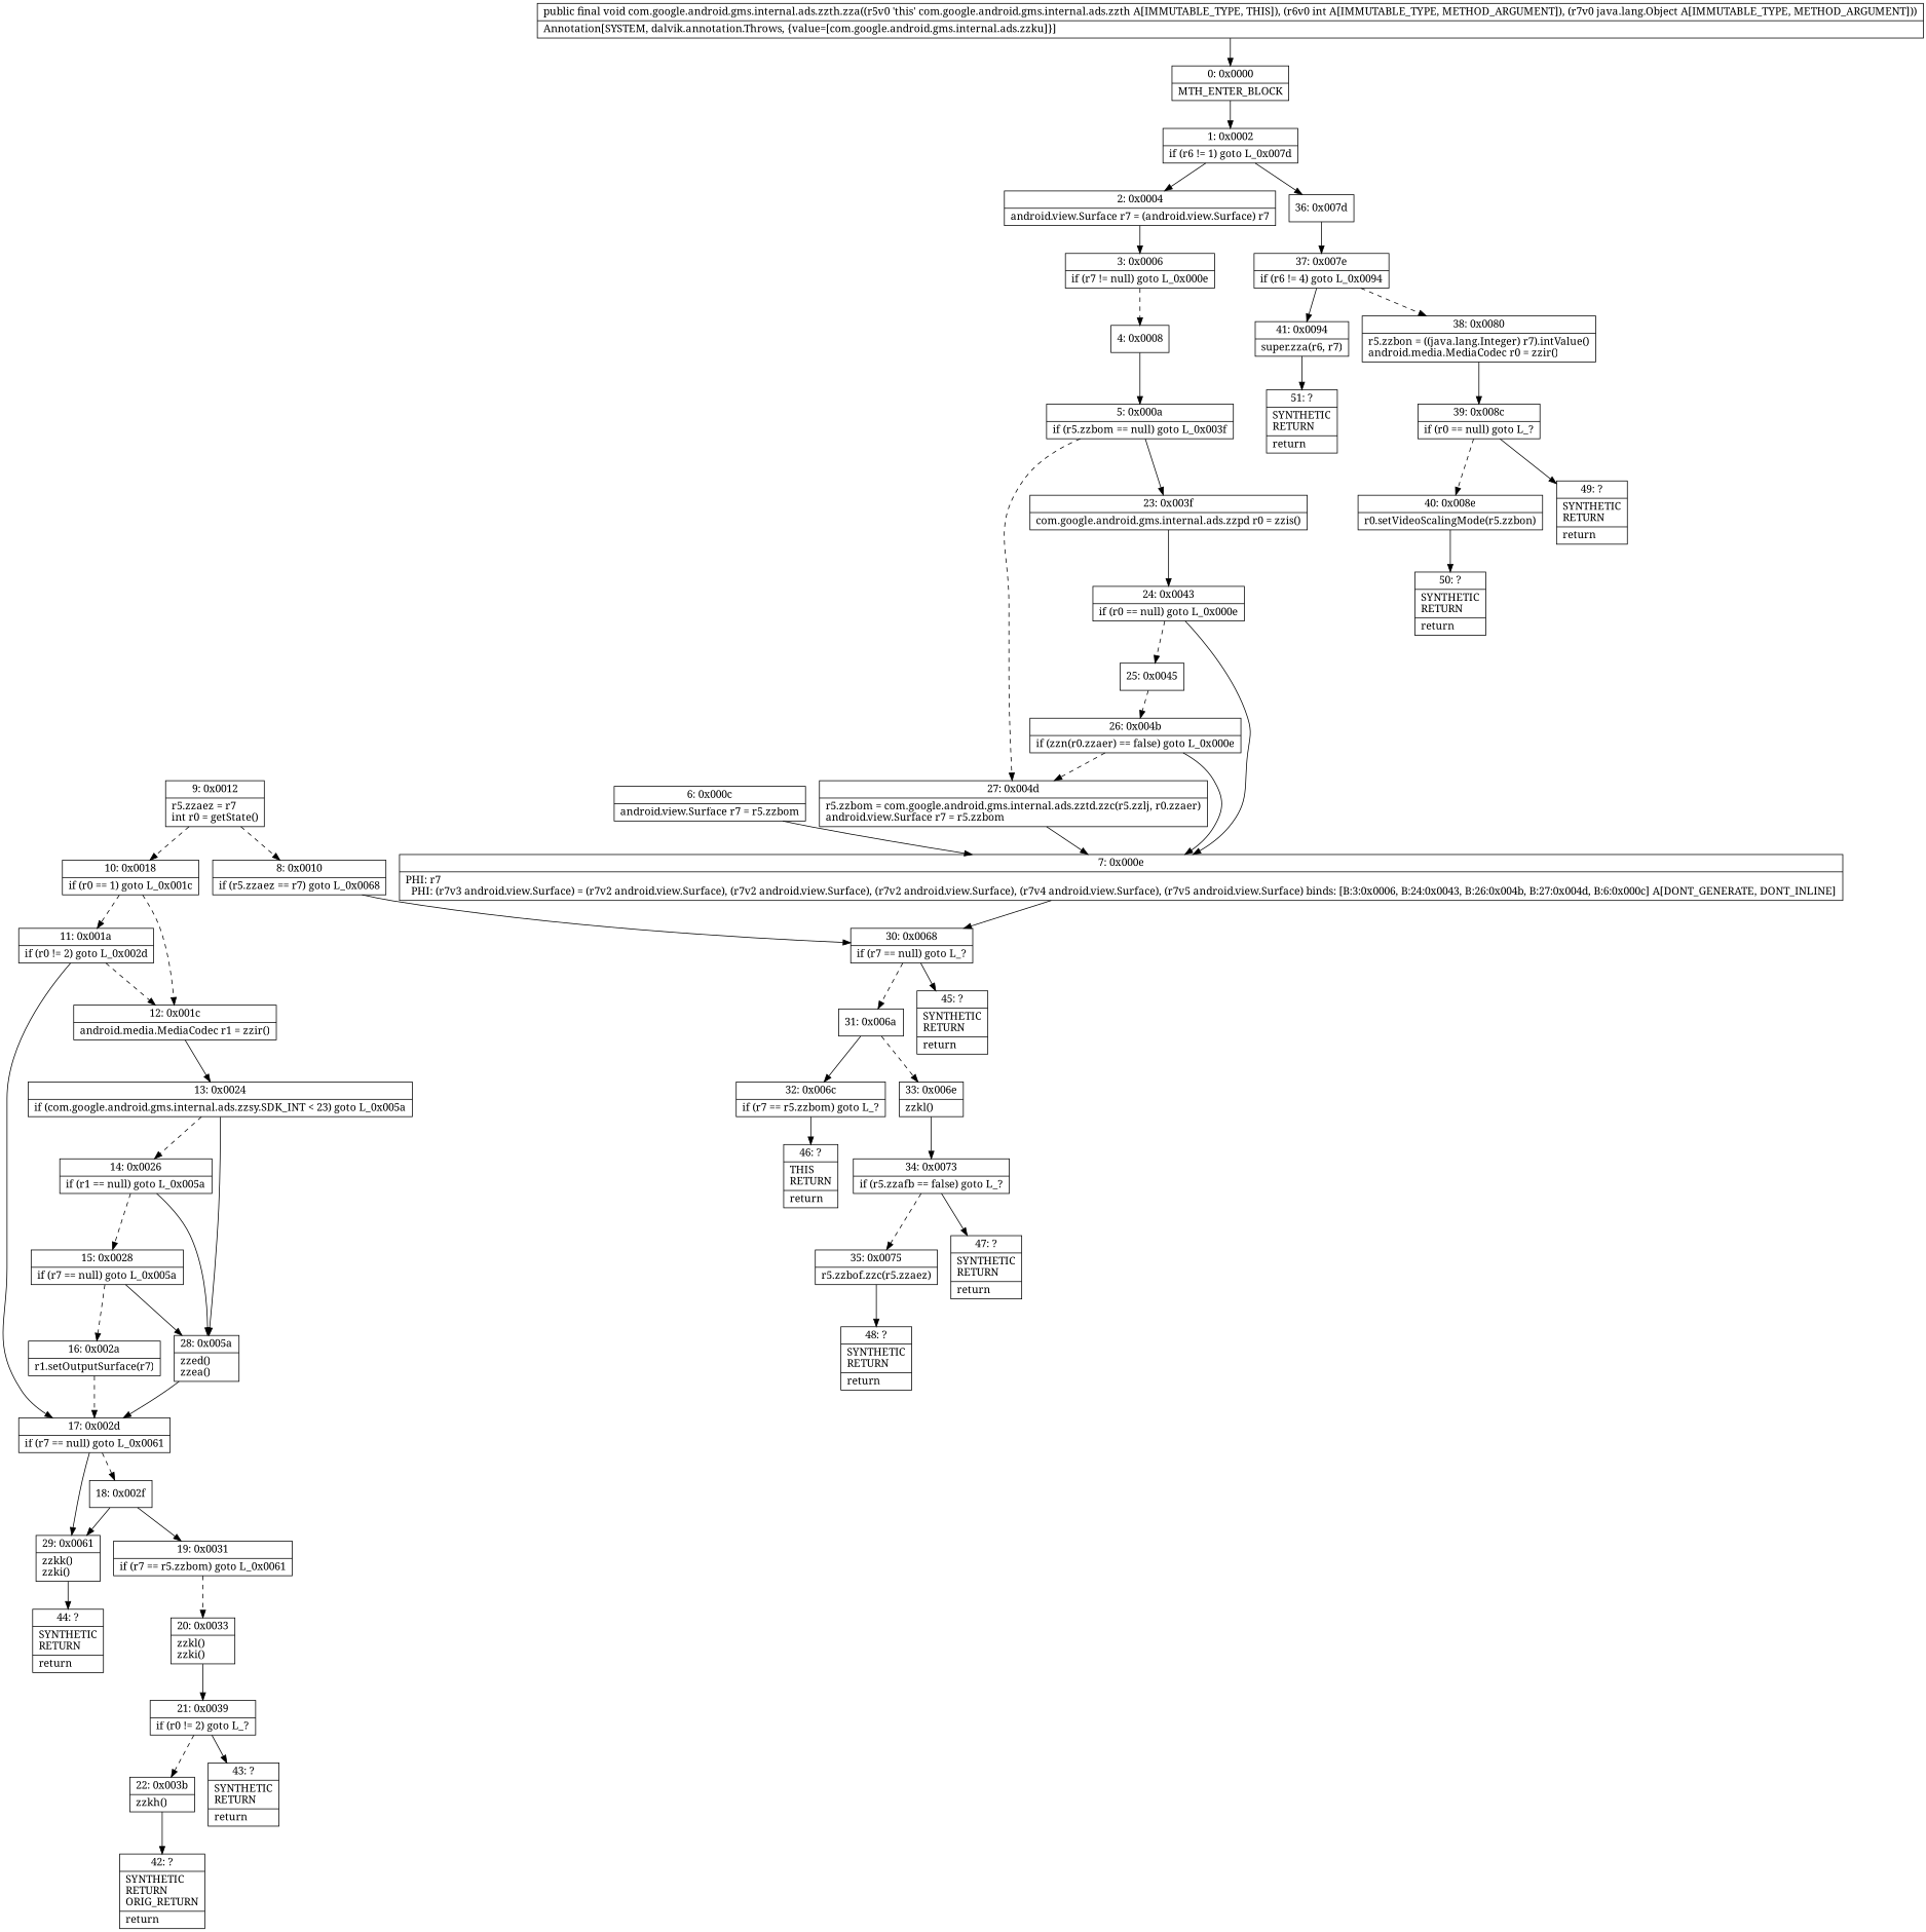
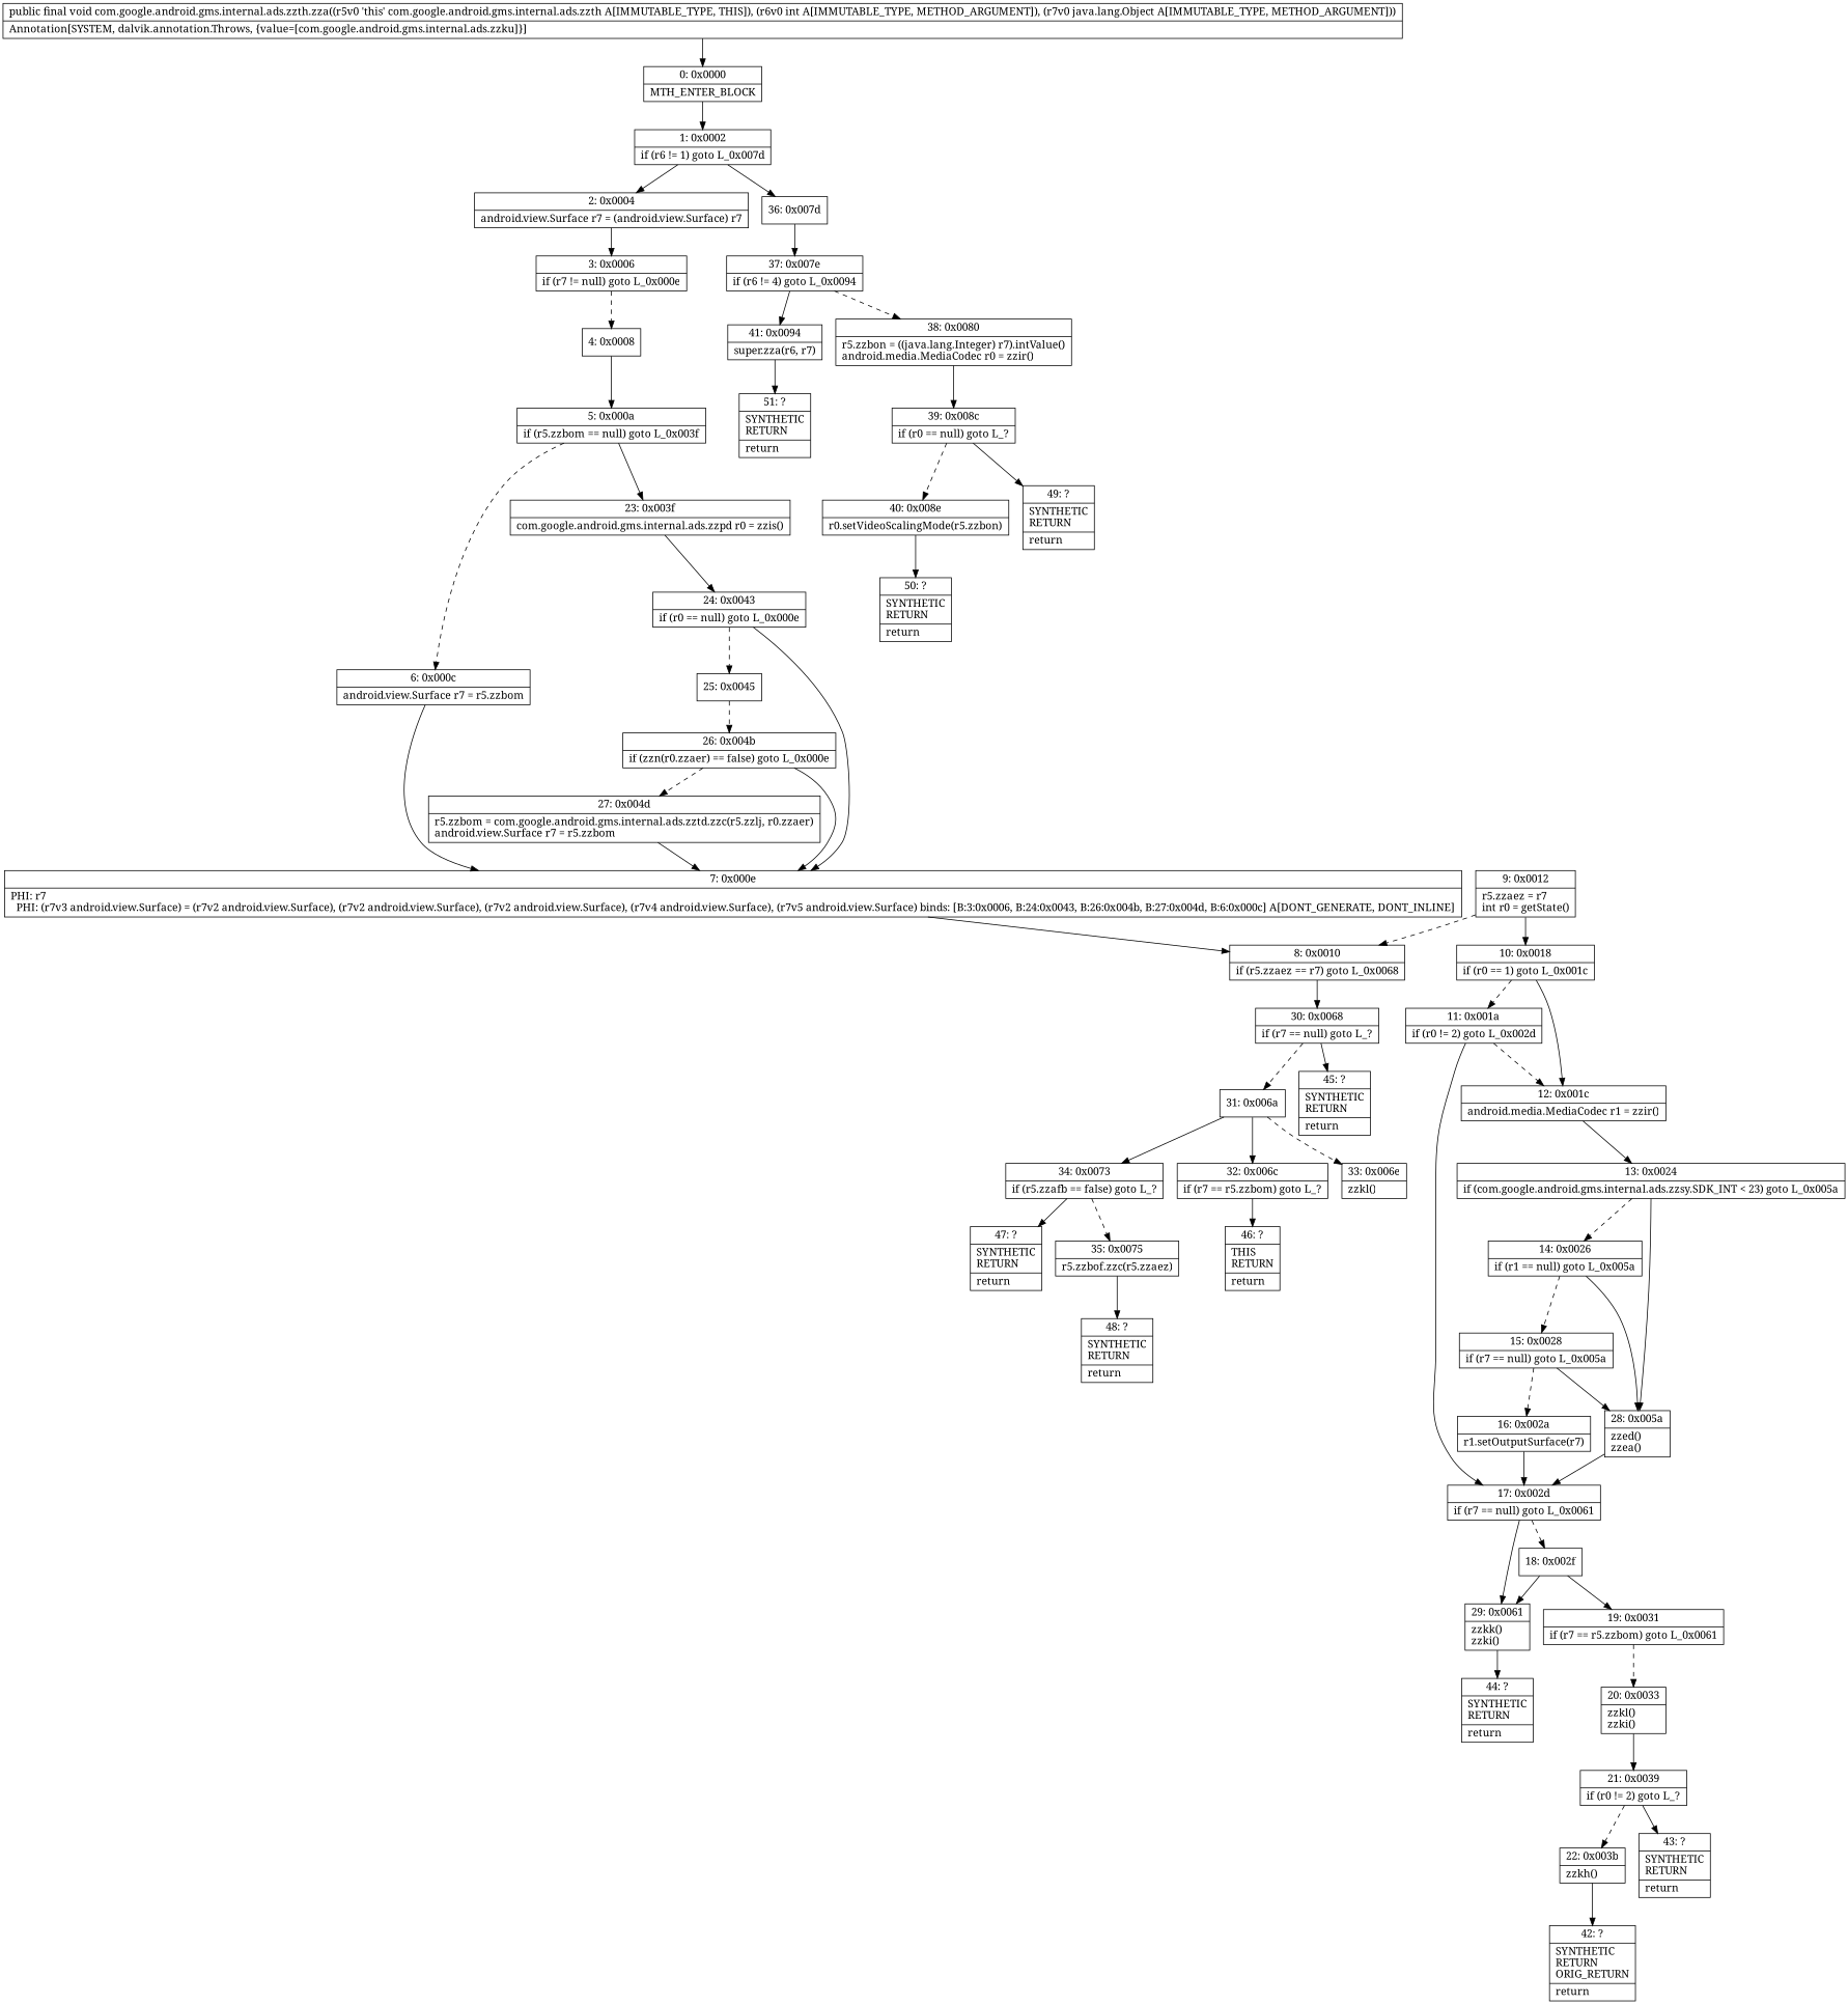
  digraph {
    fontname="Noto Serif"
    node [fontname="Noto Serif" shape=record]
    edge [fontname="Noto Serif"]
    n1 [label="{0\:\ 0x0000|MTH_ENTER_BLOCK\l}"]
    n2 [label="{1\:\ 0x0002|if (r6 != 1) goto L_0x007d\l}"]
    n3 [label="{2\:\ 0x0004|android.view.Surface r7 = (android.view.Surface) r7\l}"]
    n4 [label="{36\:\ 0x007d}"]
    n5 [label="{3\:\ 0x0006|if (r7 != null) goto L_0x000e\l}"]
    n6 [label="{37\:\ 0x007e|if (r6 != 4) goto L_0x0094\l}"]
    n7 [label="{4\:\ 0x0008}"]
    n8 [label="{5\:\ 0x000a|if (r5.zzbom == null) goto L_0x003f\l}"]
    n9 [label="{7\:\ 0x000e|PHI: r7 \l  PHI: (r7v3 android.view.Surface) = (r7v2 android.view.Surface), (r7v2 android.view.Surface), (r7v2 android.view.Surface), (r7v4 android.view.Surface), (r7v5 android.view.Surface) binds: [B:3:0x0006, B:24:0x0043, B:26:0x004b, B:27:0x004d, B:6:0x000c] A[DONT_GENERATE, DONT_INLINE]\l}"]
    n10 [label="{8\:\ 0x0010|if (r5.zzaez == r7) goto L_0x0068\l}"]
    n11 [label="{6\:\ 0x000c|android.view.Surface r7 = r5.zzbom\l}"]
    n12 [label="{23\:\ 0x003f|com.google.android.gms.internal.ads.zzpd r0 = zzis()\l}"]
    n13 [label="{24\:\ 0x0043|if (r0 == null) goto L_0x000e\l}"]
    n14 [label="{30\:\ 0x0068|if (r7 == null) goto L_?\l}"]
    n15 [label="{9\:\ 0x0012|r5.zzaez = r7\lint r0 = getState()\l}"]
    n16 [label="{10\:\ 0x0018|if (r0 == 1) goto L_0x001c\l}"]
    n17 [label="{31\:\ 0x006a}"]
    n18 [label="{45\:\ ?|SYNTHETIC\lRETURN\l|return\l}"]
    n19 [label="{11\:\ 0x001a|if (r0 != 2) goto L_0x002d\l}"]
    n20 [label="{12\:\ 0x001c|android.media.MediaCodec r1 = zzir()\l}"]
    n21 [label="{17\:\ 0x002d|if (r7 == null) goto L_0x0061\l}"]
    n22 [label="{13\:\ 0x0024|if (com.google.android.gms.internal.ads.zzsy.SDK_INT \< 23) goto L_0x005a\l}"]
    n23 [label="{18\:\ 0x002f}"]
    n24 [label="{29\:\ 0x0061|zzkk()\lzzki()\l}"]
    n25 [label="{14\:\ 0x0026|if (r1 == null) goto L_0x005a\l}"]
    n26 [label="{28\:\ 0x005a|zzed()\lzzea()\l}"]
    n27 [label="{15\:\ 0x0028|if (r7 == null) goto L_0x005a\l}"]
    n28 [label="{16\:\ 0x002a|r1.setOutputSurface(r7)\l}"]
    n29 [label="{19\:\ 0x0031|if (r7 == r5.zzbom) goto L_0x0061\l}"]
    n30 [label="{44\:\ ?|SYNTHETIC\lRETURN\l|return\l}"]
    n31 [label="{20\:\ 0x0033|zzkl()\lzzki()\l}"]
    n32 [label="{21\:\ 0x0039|if (r0 != 2) goto L_?\l}"]
    n33 [label="{22\:\ 0x003b|zzkh()\l}"]
    n34 [label="{43\:\ ?|SYNTHETIC\lRETURN\l|return\l}"]
    n35 [label="{42\:\ ?|SYNTHETIC\lRETURN\lORIG_RETURN\l|return\l}"]
    n36 [label="{25\:\ 0x0045}"]
    n37 [label="{26\:\ 0x004b|if (zzn(r0.zzaer) == false) goto L_0x000e\l}"]
    n38 [label="{27\:\ 0x004d|r5.zzbom = com.google.android.gms.internal.ads.zztd.zzc(r5.zzlj, r0.zzaer)\landroid.view.Surface r7 = r5.zzbom\l}"]
    n39 [label="{32\:\ 0x006c|if (r7 == r5.zzbom) goto L_?\l}"]
    n40 [label="{33\:\ 0x006e|zzkl()\l}"]
    n41 [label="{46\:\ ?|THIS\lRETURN\l|return\l}"]
    n42 [label="{34\:\ 0x0073|if (r5.zzafb == false) goto L_?\l}"]
    n43 [label="{35\:\ 0x0075|r5.zzbof.zzc(r5.zzaez)\l}"]
    n44 [label="{47\:\ ?|SYNTHETIC\lRETURN\l|return\l}"]
    n45 [label="{48\:\ ?|SYNTHETIC\lRETURN\l|return\l}"]
    n46 [label="{38\:\ 0x0080|r5.zzbon = ((java.lang.Integer) r7).intValue()\landroid.media.MediaCodec r0 = zzir()\l}"]
    n47 [label="{41\:\ 0x0094|super.zza(r6, r7)\l}"]
    n48 [label="{39\:\ 0x008c|if (r0 == null) goto L_?\l}"]
    n49 [label="{51\:\ ?|SYNTHETIC\lRETURN\l|return\l}"]
    n50 [label="{40\:\ 0x008e|r0.setVideoScalingMode(r5.zzbon)\l}"]
    n51 [label="{49\:\ ?|SYNTHETIC\lRETURN\l|return\l}"]
    n52 [label="{50\:\ ?|SYNTHETIC\lRETURN\l|return\l}"]
    n53 [label="{public final void com.google.android.gms.internal.ads.zzth.zza((r5v0 'this' com.google.android.gms.internal.ads.zzth A[IMMUTABLE_TYPE, THIS]), (r6v0 int A[IMMUTABLE_TYPE, METHOD_ARGUMENT]), (r7v0 java.lang.Object A[IMMUTABLE_TYPE, METHOD_ARGUMENT]))  | Annotation[SYSTEM, dalvik.annotation.Throws, \{value=[com.google.android.gms.internal.ads.zzku]\}]\l}"]
    n1 -> n2
    n2 -> n3 [style=solid]
    n2 -> n4
    n3 -> n5
    n4 -> n6
    n5 -> n7 [style=dashed]
    n6 -> n46 [style=dashed]
    n6 -> n47
    n7 -> n8
-   n8 -> n38 [style=dashed]
+   n8 -> n11 [style=dashed]
    n8 -> n12
-   n9 -> n14
+   n9 -> n10
    n10 -> n14
    n11 -> n9
    n12 -> n13
    n13 -> n9
    n13 -> n36 [style=dashed]
    n14 -> n17 [style=dashed]
    n14 -> n18
    n15 -> n10 [style=dashed]
-   n15 -> n16 [style=dashed]
+   n15 -> n16
    n16 -> n19 [style=dashed]
-   n16 -> n20 [style=dashed]
+   n16 -> n20
    n17 -> n39
    n17 -> n40 [style=dashed]
    n19 -> n20 [style=dashed]
    n19 -> n21
    n20 -> n22
    n21 -> n23 [style=dashed]
    n21 -> n24
    n22 -> n25 [style=dashed]
    n22 -> n26
    n23 -> n24
    n23 -> n29
    n24 -> n30
    n25 -> n26
    n25 -> n27 [style=dashed]
    n26 -> n21
    n27 -> n26
    n27 -> n28 [style=dashed]
-   n28 -> n21 [style=dashed]
+   n28 -> n21
    n29 -> n31 [style=dashed]
    n31 -> n32
    n32 -> n33 [style=dashed]
    n32 -> n34
    n33 -> n35
    n36 -> n37 [style=dashed]
    n37 -> n9
    n37 -> n38 [style=dashed]
    n38 -> n9
    n39 -> n41
-   n40 -> n42
+   n17 -> n42
    n42 -> n43 [style=dashed]
    n42 -> n44
    n43 -> n45
    n46 -> n48
    n47 -> n49
    n48 -> n50 [style=dashed]
    n48 -> n51
    n50 -> n52
    n53 -> n1
  }
